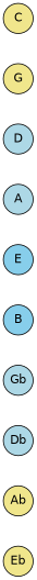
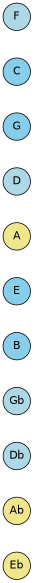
  graph {
    mindist=.1
    node [fillcolor=lightblue fontname=Helvetica margin=0 shape=circle style=filled]
    edge [style=invis]
    E [fillcolor=skyblue]
    B [fillcolor=skyblue]
    Gb
    Db
    Ab [fillcolor=khaki]
    Eb [fillcolor=khaki]
-   C [fillcolor=khaki]
-   G [fillcolor=khaki]
+   F
+   C [fillcolor=skyblue]
+   G [fillcolor=skyblue]
    D
-   A
+   A [fillcolor=khaki]
    subgraph sub_1 {
      E
      B
      Gb
      Db
      Ab
      Eb
+     F
      C
      G
      D
      A
    }
    E -- B
    B -- Gb
    Gb -- Db
    Db -- Ab
    Ab -- Eb
+   F -- C
    C -- G
    G -- D
    D -- A
    A -- E
  }
